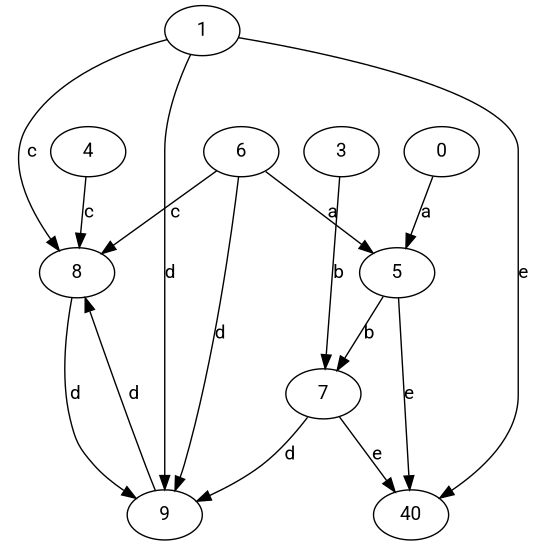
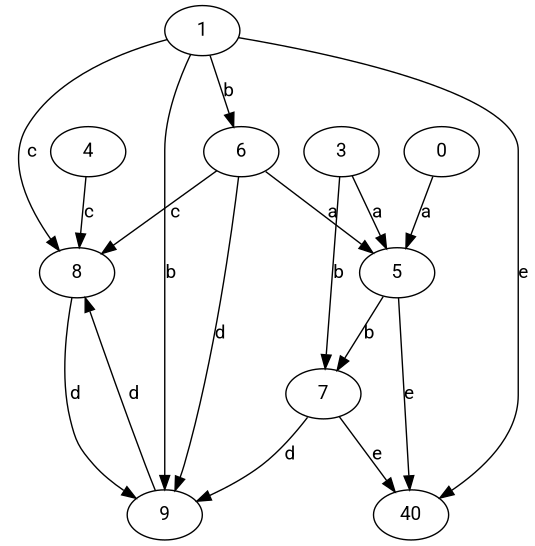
  strict digraph {
    fontname=Roboto
    node [fontname=Roboto]
    edge [fontname=Roboto]
    4
    8
    9
    5
    7
    n6 [label=40]
    6
    0
    1
    3
    4 -> 8 [label=c]
    8 -> 9 [label=d]
    9 -> 8 [label=d]
    5 -> 7 [label=b]
    5 -> n6 [label=e]
    7 -> 9 [label=d]
    7 -> n6 [label=e]
    6 -> 8 [label=c]
    6 -> 9 [label=d]
    6 -> 5 [label=a]
    0 -> 5 [label=a]
    1 -> 8 [label=c]
-   1 -> 9 [label=d]
+   1 -> 9 [label=b]
    1 -> n6 [label=e]
+   1 -> 6 [label=b]
+   3 -> 5 [label=a]
    3 -> 7 [label=b]
  }
